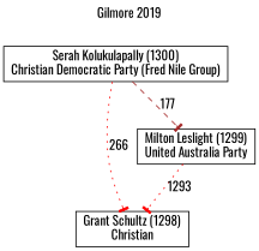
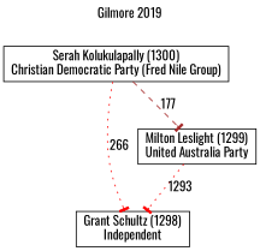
  digraph {
    label="Gilmore 2019"
    labelloc=t
    mclimit=10
    fontname=Oswald
    node [shape=box fontname=Oswald]
    edge [color=red style=dotted arrowhead=tee fontname=Oswald]
-   n1 [label="Grant Schultz (1298)\nChristian"]
+   n1 [label="Grant Schultz (1298)\nIndependent"]
    n2 [label="Milton Leslight (1299)\nUnited Australia Party"]
    n3 [label="Serah Kolukulapally (1300)\nChristian Democratic Party (Fred Nile Group)"]
    n2 -> n1 [label=1293]
    n3 -> n1 [label=266]
    n3 -> n2 [label=177 color=brown style=dashed]
  }
